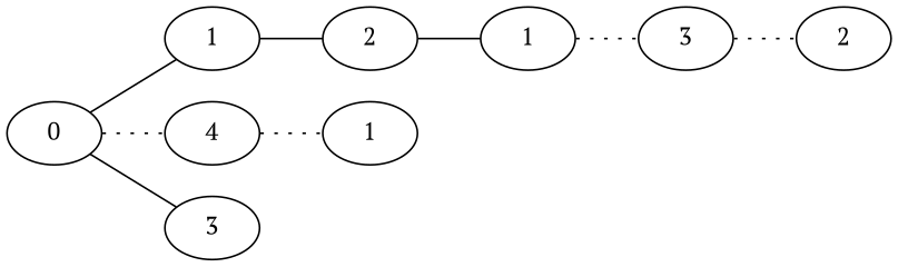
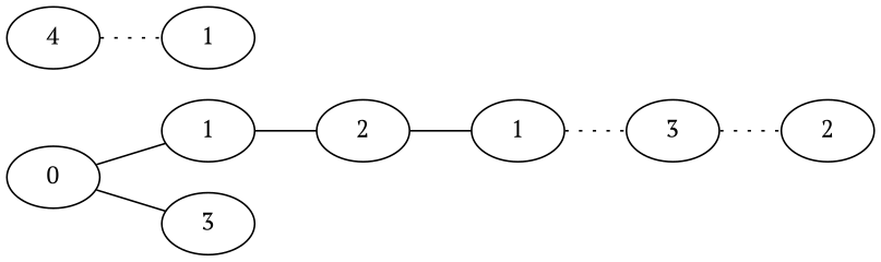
  graph {
    rankdir=LR
    fontname="PT Serif"
    node [fontname="PT Serif"]
    edge [fontname="PT Serif"]
    n1 [label=0]
    n2 [label=1]
    n3 [label=4]
    n4 [label=3]
    n5 [label=2]
    n6 [label=1]
    n7 [label=3]
    n8 [label=2]
    n9 [label=1]
    n1 -- n2
-   n1 -- n3 [style=dotted]
    n1 -- n4
    n2 -- n5
    n3 -- n9 [style=dotted]
    n5 -- n6
    n6 -- n7 [style=dotted]
    n7 -- n8 [style=dotted]
  }
